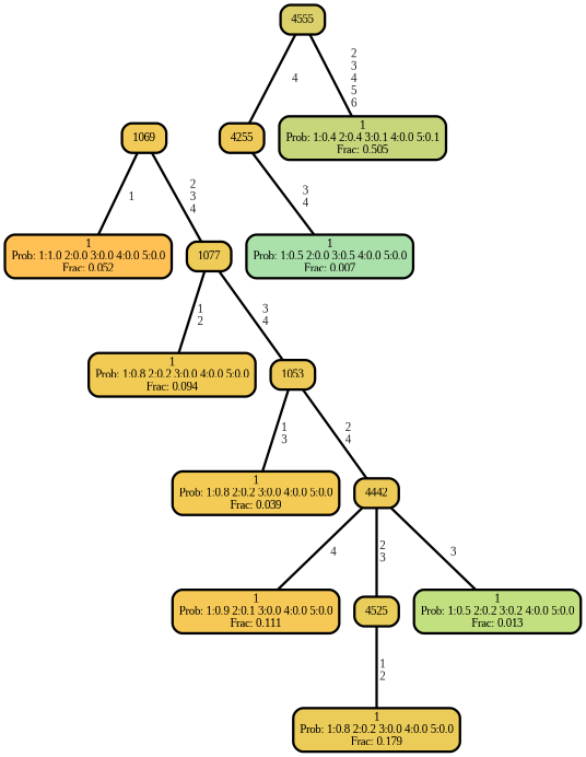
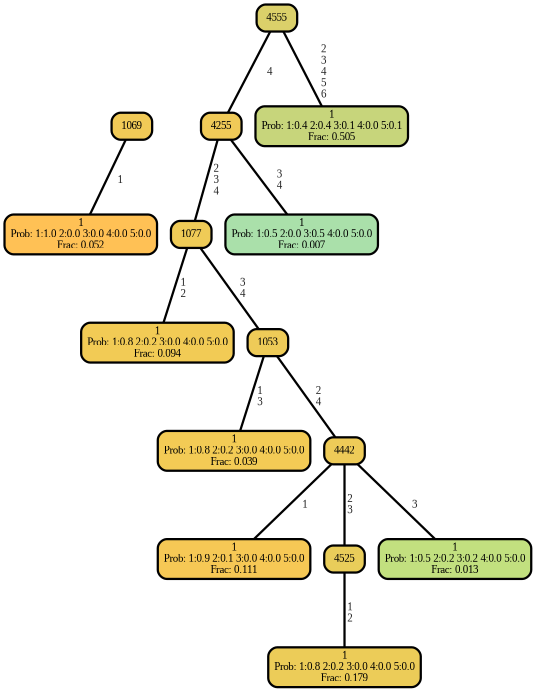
  graph {
    fontname="Liberation Serif"
    ranksep="0 equally"
    splines=straight
    node [color=black fillcolor="#eecb58" fontcolor=black fontname="Liberation Serif" penwidth=3 shape=box style="filled, rounded"]
    edge [color=black fontcolor=grey14 fontname="Liberation Serif" fontweight=bold penwidth=3]
    n1 [fillcolor="#ffc155" label="1\nProb: 1:1.0 2:0.0 3:0.0 4:0.0 5:0.0\nFrac: 0.052"]
    n2 [fillcolor="#f1ca57" label=1069]
    n3 [fillcolor="#efcb57" label=1077]
    n4 [fillcolor="#f2cb55" label="1\nProb: 1:0.8 2:0.2 3:0.0 4:0.0 5:0.0\nFrac: 0.094"]
    n5 [label=1053]
    n6 [fillcolor="#f3cb55" label="1\nProb: 1:0.8 2:0.2 3:0.0 4:0.0 5:0.0\nFrac: 0.039"]
    n7 [label=4442]
    n8 [fillcolor="#f6c855" label="1\nProb: 1:0.9 2:0.1 3:0.0 4:0.0 5:0.0\nFrac: 0.111"]
    n9 [fillcolor="#e9cd5a" label=4525]
    n10 [fillcolor="#c2e07f" label="1\nProb: 1:0.5 2:0.2 3:0.2 4:0.0 5:0.0\nFrac: 0.013"]
    n11 [fillcolor="#eccc58" label="1\nProb: 1:0.8 2:0.2 3:0.0 4:0.0 5:0.0\nFrac: 0.179"]
    n12 [fillcolor="#f0ca58" label=4255]
    n13 [fillcolor="#aae0aa" label="1\nProb: 1:0.5 2:0.0 3:0.5 4:0.0 5:0.0\nFrac: 0.007"]
    n14 [fillcolor="#dbd06a" label=4555]
    n15 [fillcolor="#c7d57b" label="1\nProb: 1:0.4 2:0.4 3:0.1 4:0.0 5:0.1\nFrac: 0.505"]
    subgraph sub_1 {
      rank=same
    }
    n2 -- n1 [label=" 1"]
-   n2 -- n3 [label=" 2\n 3\n 4"]
+   n12 -- n3 [label=" 2\n 3\n 4"]
    n3 -- n4 [label=" 1\n 2"]
    n3 -- n5 [label=" 3\n 4"]
    n5 -- n6 [label=" 1\n 3"]
    n5 -- n7 [label=" 2\n 4"]
-   n7 -- n8 [label=" 4"]
+   n7 -- n8 [label=" 1"]
    n7 -- n9 [label=" 2\n 3"]
    n7 -- n10 [label=" 3"]
    n9 -- n11 [label=" 1\n 2"]
    n12 -- n13 [label=" 3\n 4"]
    n14 -- n12 [label=" 4"]
    n14 -- n15 [label=" 2\n 3\n 4\n 5\n 6"]
  }
